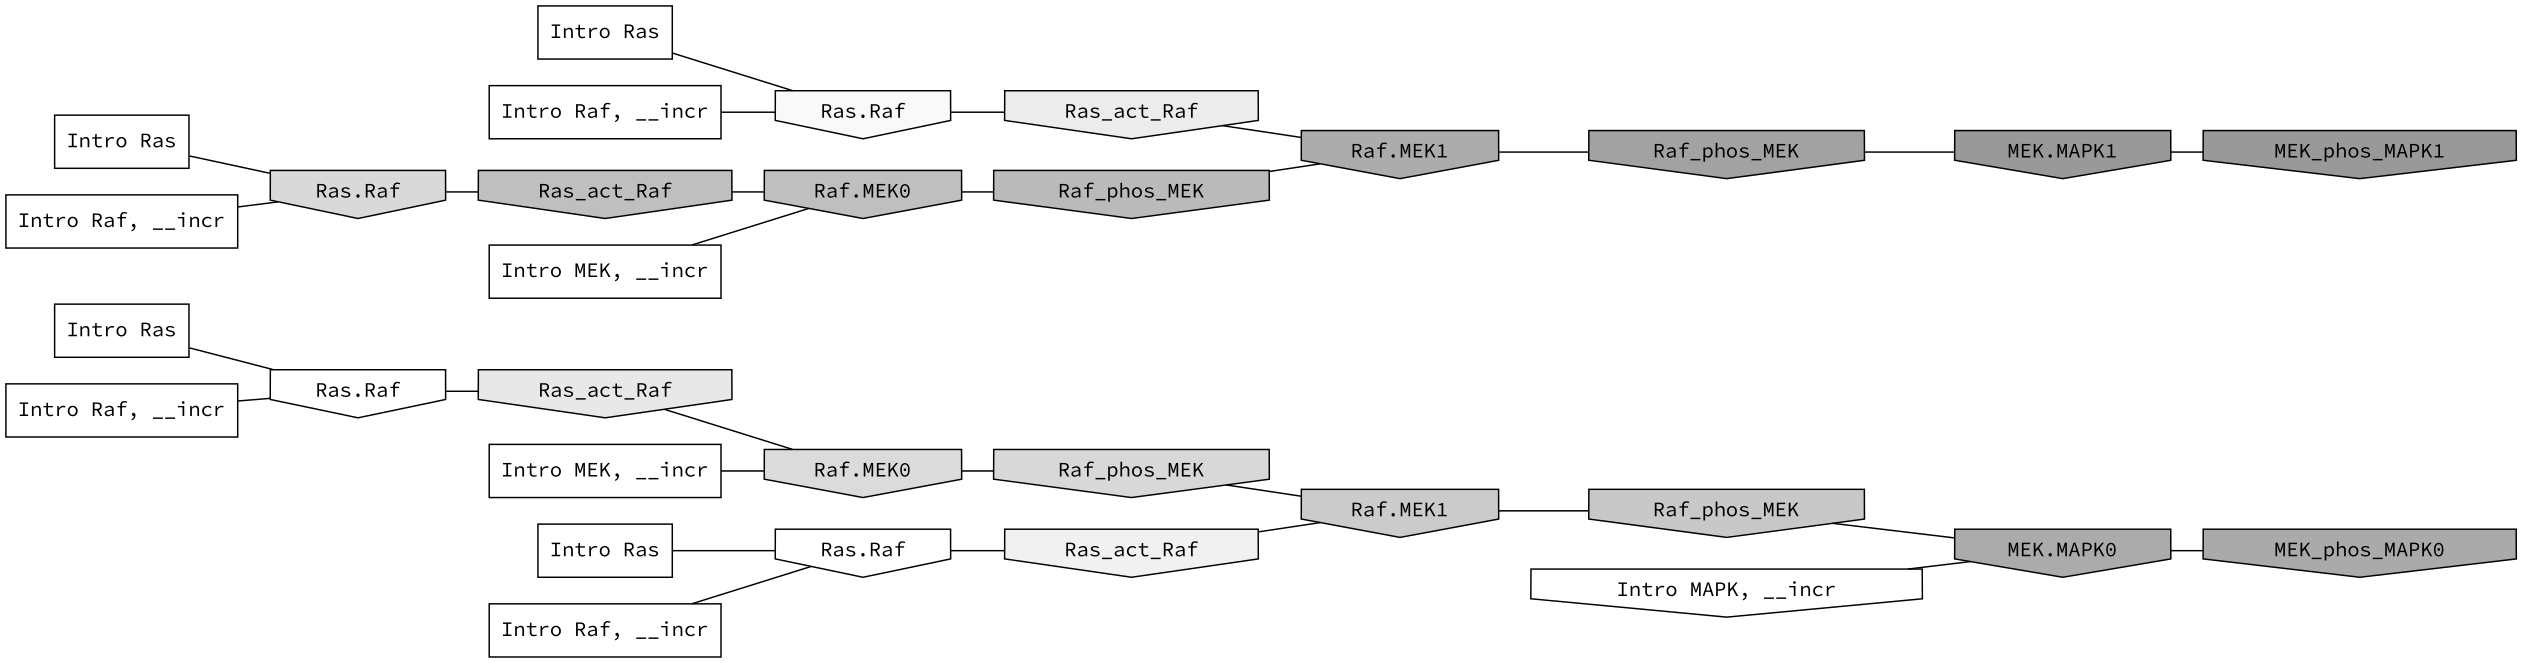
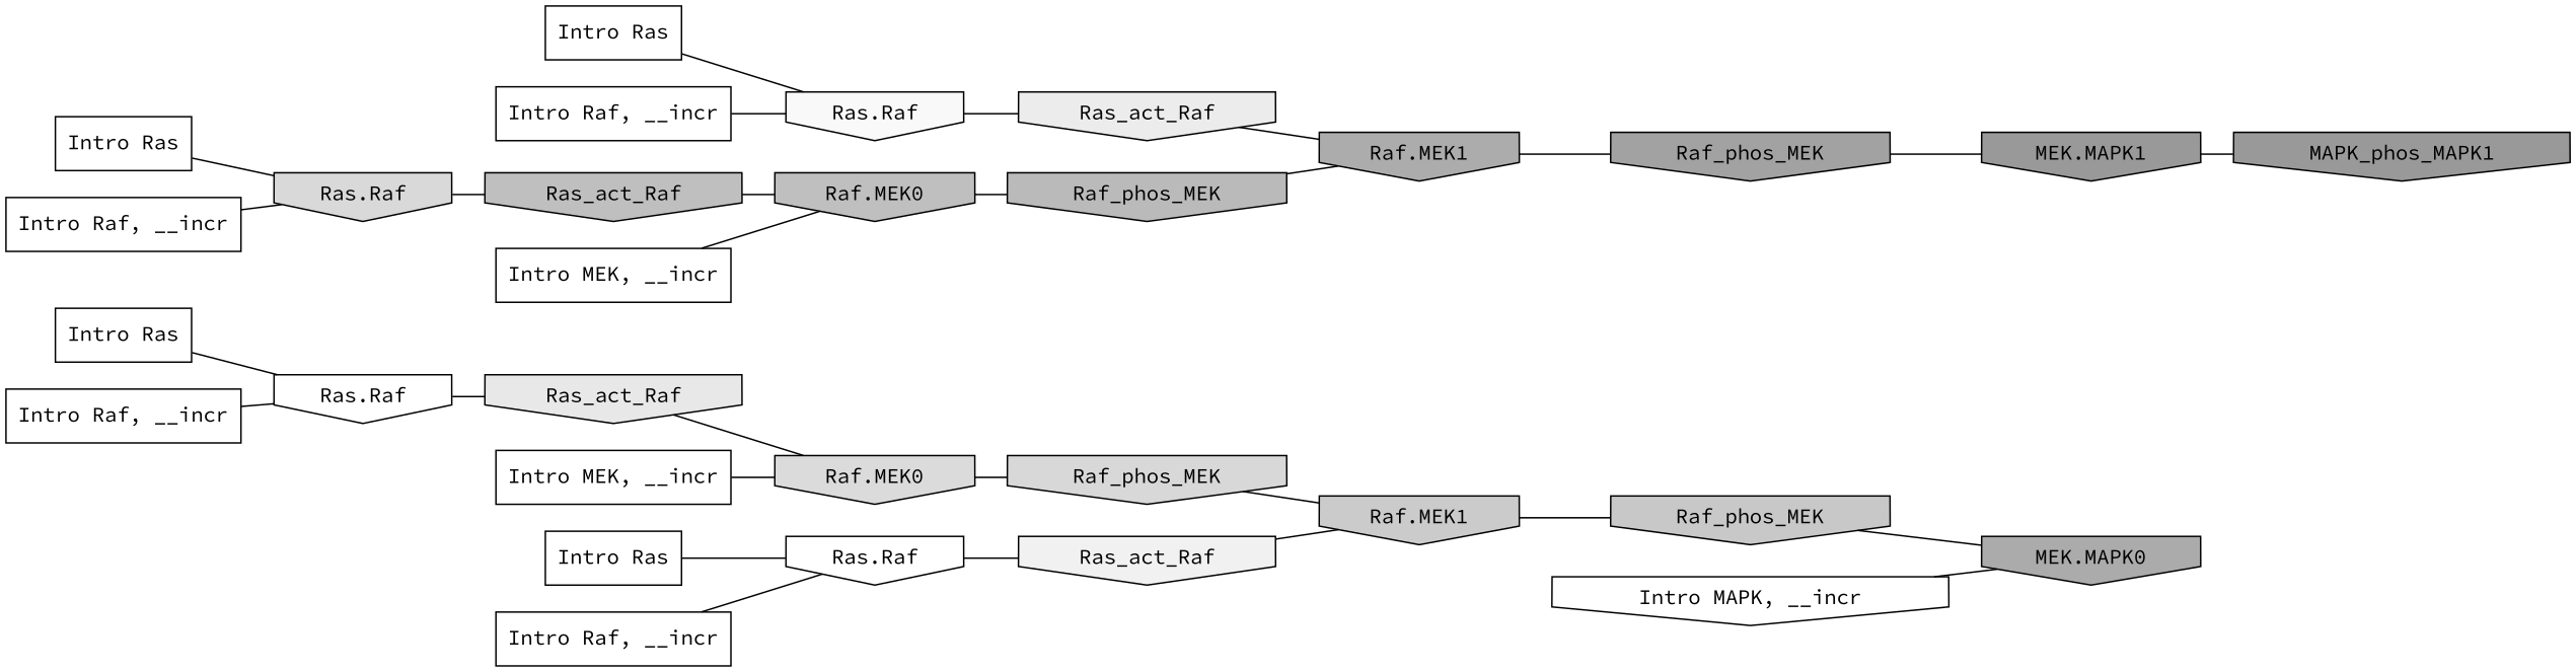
  digraph {
    fontname="Source Code Pro"
    rankdir=LR
    ranksep=0.30
    node [fillcolor="0.000 0.000 1.000" fontname="Source Code Pro" shape=invhouse style=filled]
    edge [color="0.000 0.000 0.000" dir=none fontname="Source Code Pro"]
    n1 [label="Intro Ras" shape=rectangle]
    n2 [label="Ras.Raf"]
    n3 [fillcolor="0.000 0.000 0.908" label=Ras_act_Raf]
    n4 [label="Intro Ras" shape=rectangle]
    n5 [fillcolor="0.000 0.000 0.974" label="Ras.Raf"]
    n6 [fillcolor="0.000 0.000 0.922" label=Ras_act_Raf]
    n7 [label="Intro Ras" shape=rectangle]
    n8 [label="Ras.Raf"]
    n9 [fillcolor="0.000 0.000 0.942" label=Ras_act_Raf]
    n10 [label="Intro Ras" shape=rectangle]
    n11 [fillcolor="0.000 0.000 0.848" label="Ras.Raf"]
    n12 [fillcolor="0.000 0.000 0.748" label=Ras_act_Raf]
    n13 [label="Intro Raf, __incr" shape=rectangle]
    n14 [label="Intro Raf, __incr" shape=rectangle]
    n15 [label="Intro Raf, __incr" shape=rectangle]
    n16 [label="Intro Raf, __incr" shape=rectangle]
    n17 [label="Intro MEK, __incr" shape=rectangle]
    n18 [fillcolor="0.000 0.000 0.856" label="Raf.MEK0"]
    n19 [fillcolor="0.000 0.000 0.847" label=Raf_phos_MEK]
    n20 [label="Intro MEK, __incr" shape=rectangle]
    n21 [fillcolor="0.000 0.000 0.747" label="Raf.MEK0"]
    n22 [fillcolor="0.000 0.000 0.727" label=Raf_phos_MEK]
    n23 [label="Intro MAPK, __incr"]
    n24 [fillcolor="0.000 0.000 0.668" label="MEK.MAPK0"]
-   n25 [fillcolor="0.000 0.000 0.666" label=MEK_phos_MAPK0]
    n26 [fillcolor="0.000 0.000 0.794" label="Raf.MEK1"]
    n27 [fillcolor="0.000 0.000 0.672" label="Raf.MEK1"]
    n28 [fillcolor="0.000 0.000 0.783" label=Raf_phos_MEK]
    n29 [fillcolor="0.000 0.000 0.634" label=Raf_phos_MEK]
    n30 [fillcolor="0.000 0.000 0.601" label="MEK.MAPK1"]
-   n31 [fillcolor="0.000 0.000 0.600" label=MEK_phos_MAPK1]
+   n31 [fillcolor="0.000 0.000 0.600" label=MAPK_phos_MAPK1]
    n1 -> n2
    n2 -> n3
    n3 -> n18
    n4 -> n5
    n5 -> n6
    n6 -> n27
    n7 -> n8
    n8 -> n9
    n9 -> n26
    n10 -> n11
    n11 -> n12
    n12 -> n21
    n13 -> n5
    n14 -> n2
    n15 -> n8
    n16 -> n11
    n17 -> n18
    n18 -> n19
    n19 -> n26
    n20 -> n21
    n21 -> n22
    n22 -> n27
    n23 -> n24
-   n24 -> n25
    n26 -> n28
    n27 -> n29
    n28 -> n24
    n29 -> n30
    n30 -> n31
  }
